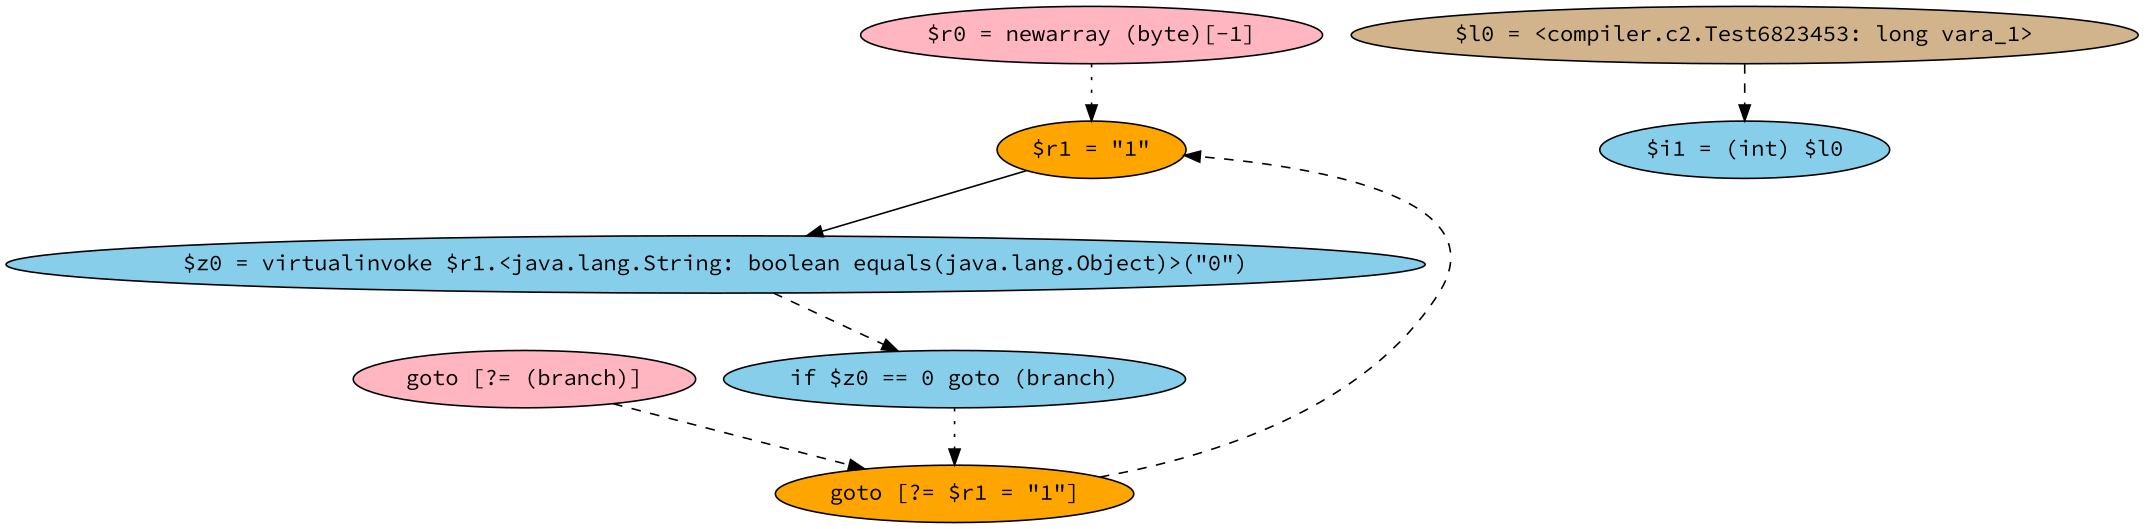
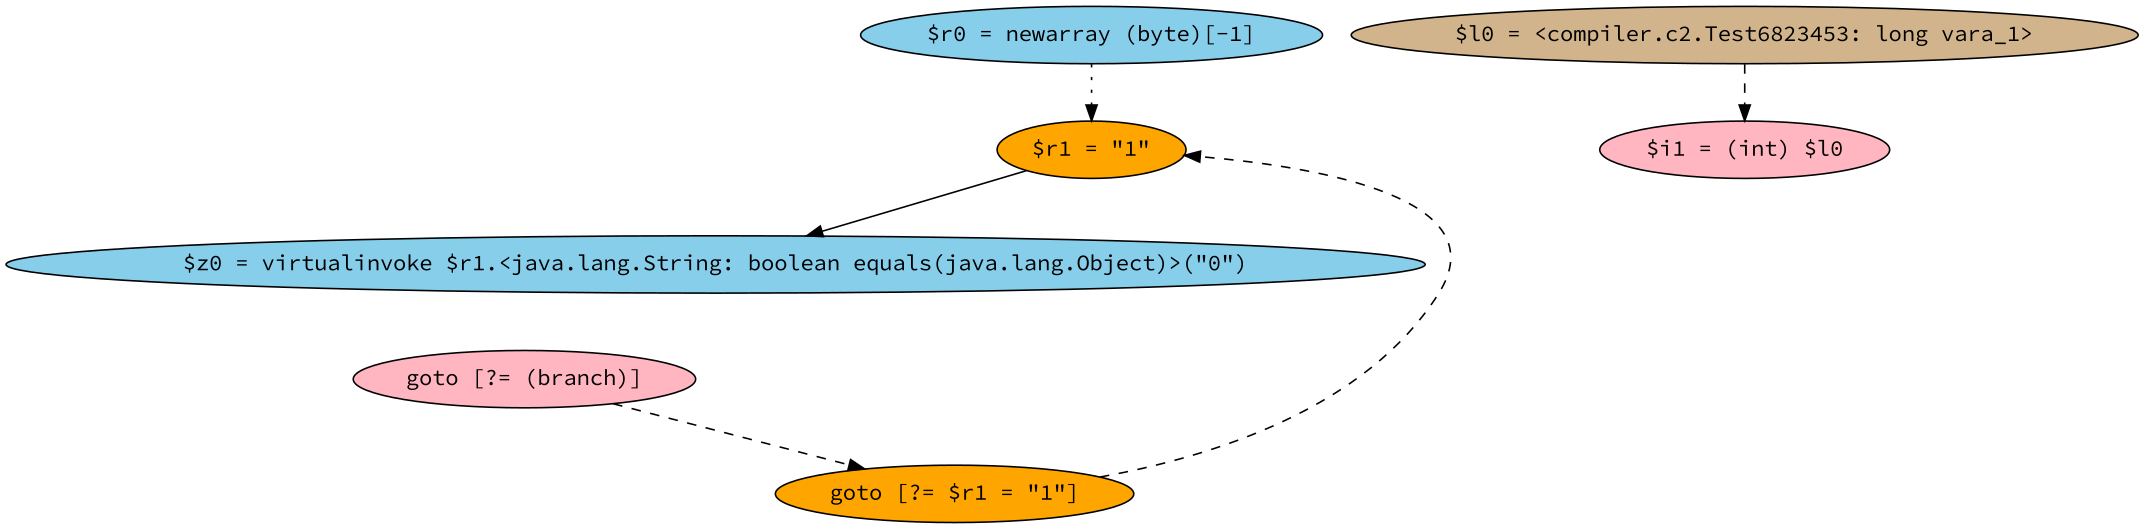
  digraph {
    fontname="Source Code Pro"
    node [fillcolor=skyblue fontname="Source Code Pro" style=filled]
    edge [fontname="Source Code Pro" style=dashed]
    "$r1 = \"1\"" [fillcolor=orange]
-   "$r0 = newarray (byte)[-1]" [fillcolor=lightpink]
+   "$r0 = newarray (byte)[-1]"
    "$z0 = virtualinvoke $r1.<java.lang.String: boolean equals(java.lang.Object)>(\"0\")"
-   "if $z0 == 0 goto (branch)"
    "goto [?= $r1 = \"1\"]" [fillcolor=orange]
    "$l0 = <compiler.c2.Test6823453: long vara_1>" [fillcolor=tan]
-   "$i1 = (int) $l0"
+   "$i1 = (int) $l0" [fillcolor=lightpink]
    "goto [?= (branch)]" [fillcolor=lightpink]
    "$r1 = \"1\"" -> "$z0 = virtualinvoke $r1.<java.lang.String: boolean equals(java.lang.Object)>(\"0\")" [style=solid]
    "$r0 = newarray (byte)[-1]" -> "$r1 = \"1\"" [style=dotted]
-   "$z0 = virtualinvoke $r1.<java.lang.String: boolean equals(java.lang.Object)>(\"0\")" -> "if $z0 == 0 goto (branch)"
-   "if $z0 == 0 goto (branch)" -> "goto [?= $r1 = \"1\"]" [style=dotted]
    "goto [?= $r1 = \"1\"]" -> "$r1 = \"1\""
    "$l0 = <compiler.c2.Test6823453: long vara_1>" -> "$i1 = (int) $l0"
    "goto [?= (branch)]" -> "goto [?= $r1 = \"1\"]"
  }
